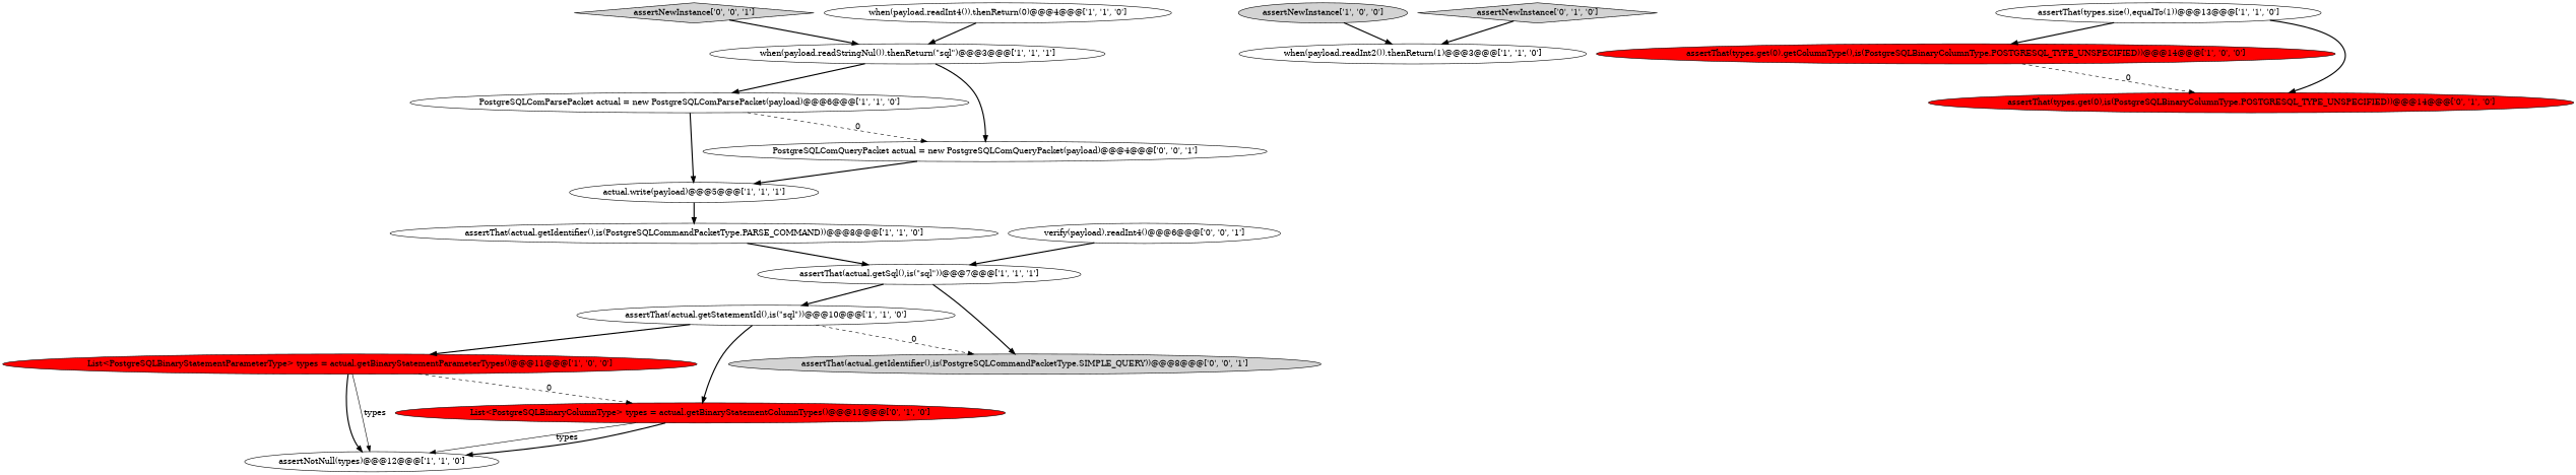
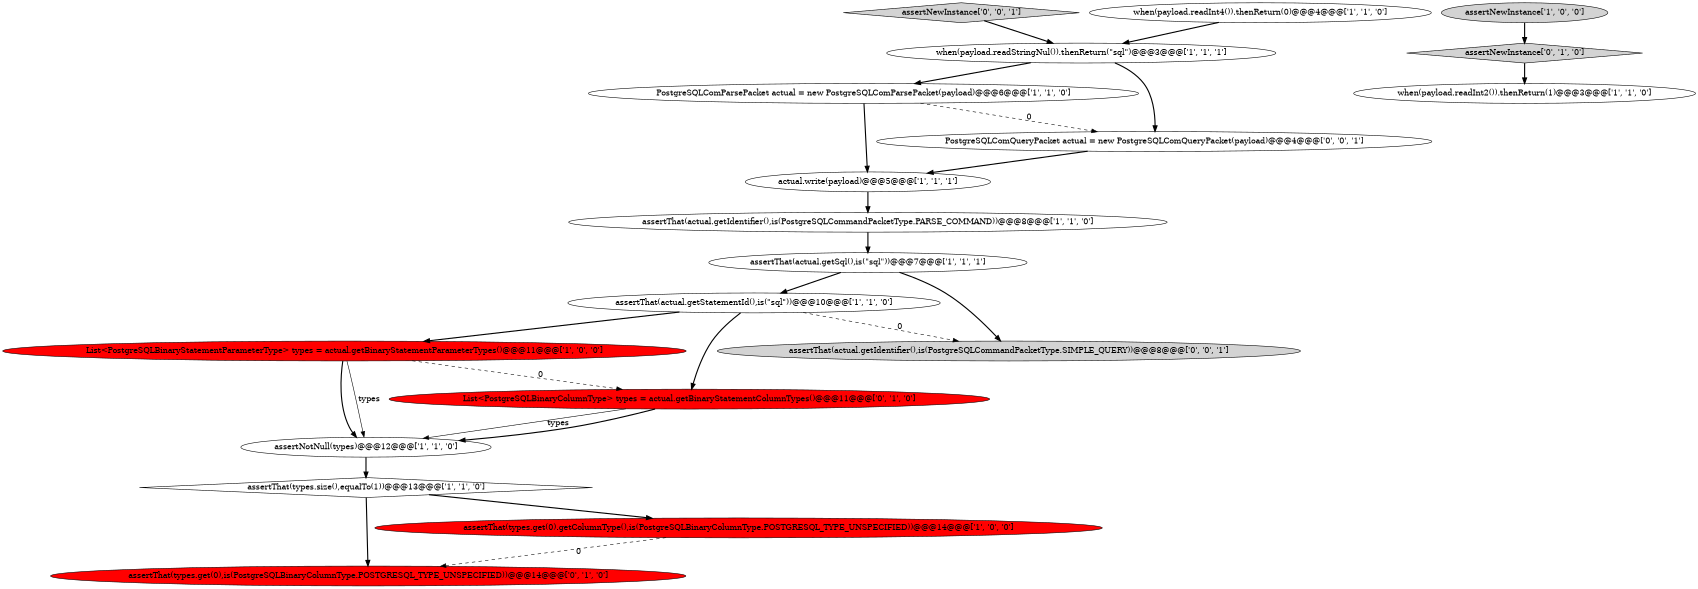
  digraph {
    node [fillcolor=white shape=ellipse style=filled]
    edge [style=bold]
    n1 [label="assertThat(actual.getStatementId(),is(\"sql\"))@@@10@@@['1', '1', '0']"]
    n2 [fillcolor=red label="List<PostgreSQLBinaryStatementParameterType> types = actual.getBinaryStatementParameterTypes()@@@11@@@['1', '0', '0']"]
    n3 [fillcolor=red label="List<PostgreSQLBinaryColumnType> types = actual.getBinaryStatementColumnTypes()@@@11@@@['0', '1', '0']"]
    n4 [fillcolor=lightgray label="assertThat(actual.getIdentifier(),is(PostgreSQLCommandPacketType.SIMPLE_QUERY))@@@8@@@['0', '0', '1']"]
    n5 [label="assertNotNull(types)@@@12@@@['1', '1', '0']"]
    n6 [fillcolor=lightgray label="assertNewInstance['1', '0', '0']"]
    n7 [label="when(payload.readInt2()).thenReturn(1)@@@3@@@['1', '1', '0']"]
    n8 [label="PostgreSQLComParsePacket actual = new PostgreSQLComParsePacket(payload)@@@6@@@['1', '1', '0']"]
    n9 [label="actual.write(payload)@@@5@@@['1', '1', '1']"]
    n10 [label="PostgreSQLComQueryPacket actual = new PostgreSQLComQueryPacket(payload)@@@4@@@['0', '0', '1']"]
    n11 [label="assertThat(actual.getIdentifier(),is(PostgreSQLCommandPacketType.PARSE_COMMAND))@@@8@@@['1', '1', '0']"]
-   n12 [label="assertThat(types.size(),equalTo(1))@@@13@@@['1', '1', '0']"]
+   n12 [label="assertThat(types.size(),equalTo(1))@@@13@@@['1', '1', '0']" shape=diamond]
    n13 [fillcolor=lightgray label="assertNewInstance['0', '0', '1']" shape=diamond]
    n14 [label="when(payload.readStringNul()).thenReturn(\"sql\")@@@3@@@['1', '1', '1']"]
-   n15 [label="verify(payload).readInt4()@@@6@@@['0', '0', '1']"]
    n16 [label="assertThat(actual.getSql(),is(\"sql\"))@@@7@@@['1', '1', '1']"]
    n17 [fillcolor=red label="assertThat(types.get(0).getColumnType(),is(PostgreSQLBinaryColumnType.POSTGRESQL_TYPE_UNSPECIFIED))@@@14@@@['1', '0', '0']"]
    n18 [fillcolor=red label="assertThat(types.get(0),is(PostgreSQLBinaryColumnType.POSTGRESQL_TYPE_UNSPECIFIED))@@@14@@@['0', '1', '0']"]
    n19 [fillcolor=lightgray label="assertNewInstance['0', '1', '0']" shape=diamond]
    n20 [label="when(payload.readInt4()).thenReturn(0)@@@4@@@['1', '1', '0']"]
    n1 -> n2
    n1 -> n3
    n1 -> n4 [label=0 style=dashed]
    n2 -> n3 [label=0 style=dashed]
    n2 -> n5
    n2 -> n5 [label=types style=solid]
    n3 -> n5 [label=types style=solid]
    n3 -> n5
-   n6 -> n7
+   n5 -> n12
+   n6 -> n19
    n8 -> n9
    n8 -> n10 [label=0 style=dashed]
    n9 -> n11
    n10 -> n9
    n11 -> n16
    n12 -> n17
    n12 -> n18
    n13 -> n14
    n14 -> n8
    n14 -> n10
-   n15 -> n16
    n16 -> n1
    n16 -> n4
    n17 -> n18 [label=0 style=dashed]
    n19 -> n7
    n20 -> n14
  }
